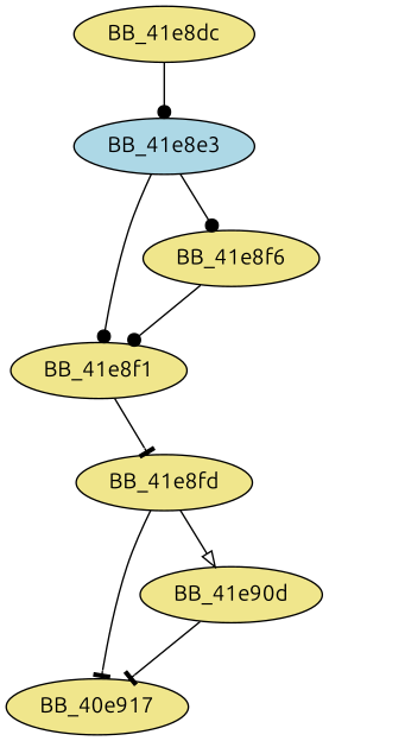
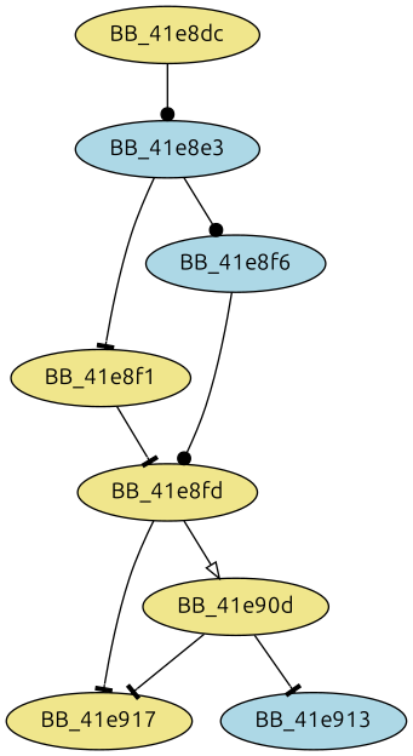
  digraph {
    fontname=Ubuntu
    node [fillcolor=khaki fontname=Ubuntu style=filled]
    edge [arrowhead=tee fontname=Ubuntu]
    BB_41e8e3 [fillcolor=lightblue]
    BB_41e8dc
    BB_41e8f1
-   BB_41e8f6
+   BB_41e8f6 [fillcolor=lightblue]
    BB_41e8fd
    BB_41e90d
-   BB_41e917 [label=BB_40e917]
-   BB_41e8e3 -> BB_41e8f1 [arrowhead=dot]
+   BB_41e917
+   BB_41e913 [fillcolor=lightblue]
+   BB_41e8e3 -> BB_41e8f1
    BB_41e8e3 -> BB_41e8f6 [arrowhead=dot]
    BB_41e8dc -> BB_41e8e3 [arrowhead=dot]
    BB_41e8f1 -> BB_41e8fd
-   BB_41e8f6 -> BB_41e8f1 [arrowhead=dot]
+   BB_41e8f6 -> BB_41e8fd [arrowhead=dot]
    BB_41e8fd -> BB_41e90d [arrowhead=onormal]
    BB_41e8fd -> BB_41e917
    BB_41e90d -> BB_41e917
+   BB_41e90d -> BB_41e913
  }
